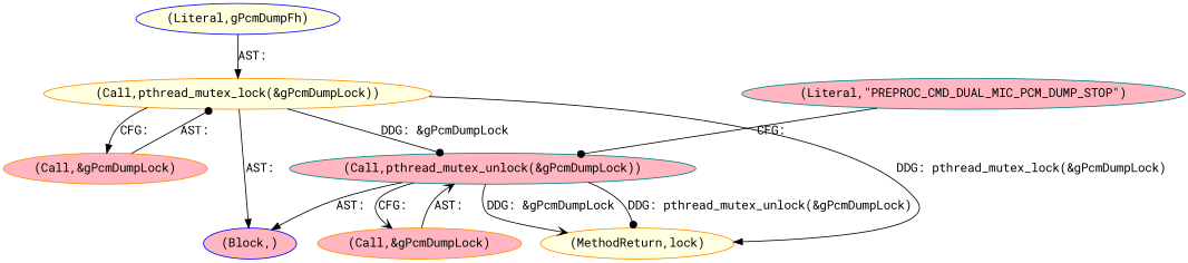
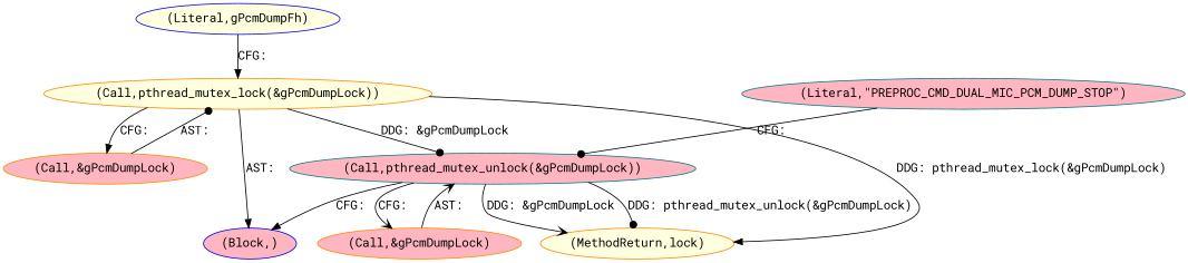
  digraph {
    fontname="Roboto Mono"
    node [color=darkorange fillcolor=lightpink fontname="Roboto Mono" style=filled]
    edge [arrowhead=normal fontname="Roboto Mono"]
    n1 [color=teal label="(Call,pthread_mutex_unlock(&gPcmDumpLock))"]
    n2 [label="(Call,&gPcmDumpLock)"]
    n3 [color=blue label="(Block,)"]
    n4 [fillcolor=lightyellow label="(MethodReturn,lock)"]
    n5 [fillcolor=lightyellow label="(Call,pthread_mutex_lock(&gPcmDumpLock))"]
    n6 [label="(Call,&gPcmDumpLock)"]
    n7 [color=teal label="(Literal,\"PREPROC_CMD_DUAL_MIC_PCM_DUMP_STOP\")"]
    n8 [color=blue fillcolor=lightyellow label="(Literal,gPcmDumpFh)"]
    n1 -> n2 [arrowhead=vee label="CFG: "]
-   n1 -> n3 [label="AST: "]
+   n1 -> n3 [label="CFG: "]
    n1 -> n4 [arrowhead=dot label="DDG: pthread_mutex_unlock(&gPcmDumpLock)"]
    n1 -> n4 [arrowhead=vee label="DDG: &gPcmDumpLock"]
    n2 -> n1 [arrowhead=vee label="AST: "]
    n5 -> n1 [arrowhead=dot label="DDG: &gPcmDumpLock"]
    n5 -> n3 [label="AST: "]
    n5 -> n4 [label="DDG: pthread_mutex_lock(&gPcmDumpLock)"]
    n5 -> n6 [label="CFG: "]
    n6 -> n5 [arrowhead=dot label="AST: "]
    n7 -> n1 [arrowhead=dot label="CFG: "]
-   n8 -> n5 [label="AST: "]
+   n8 -> n5 [label="CFG: "]
  }
